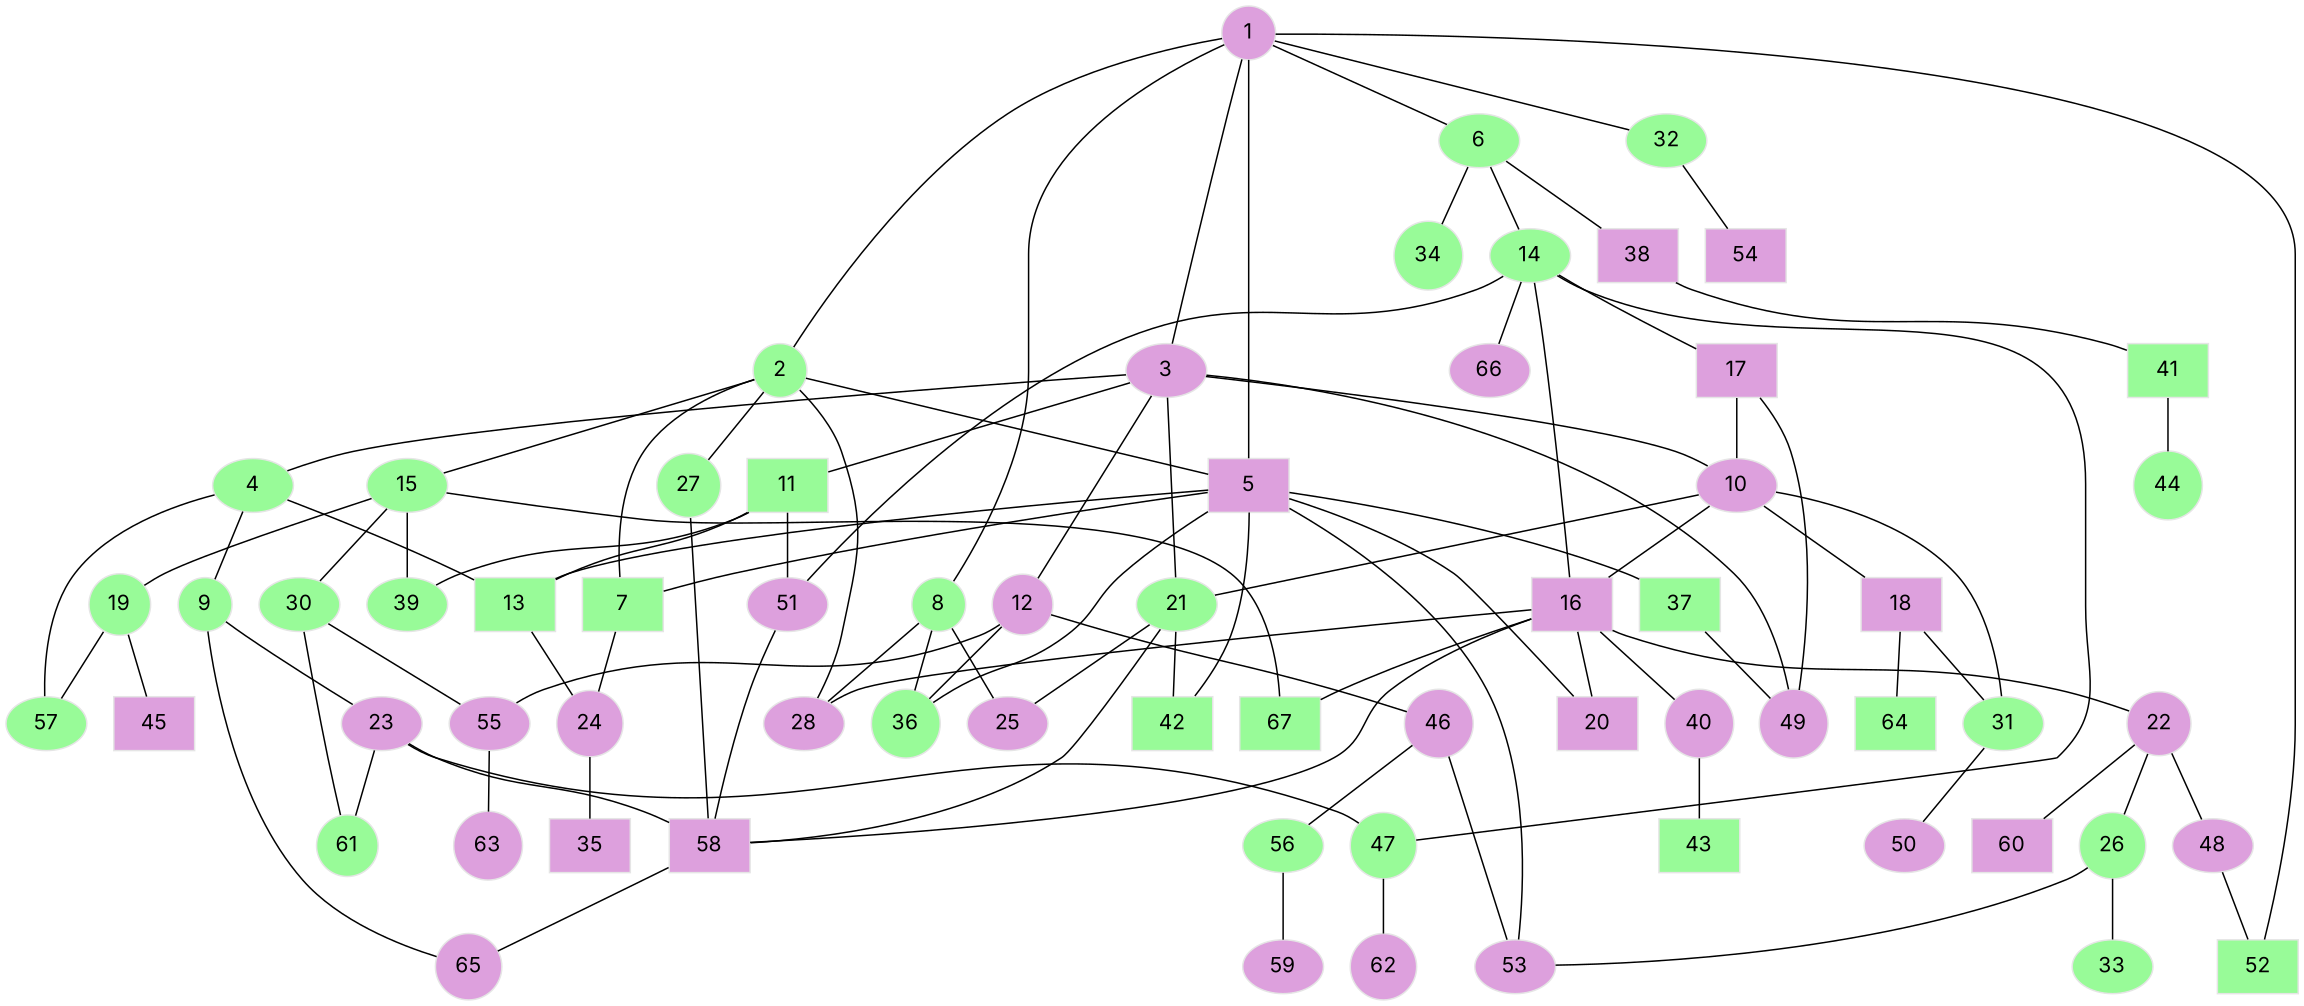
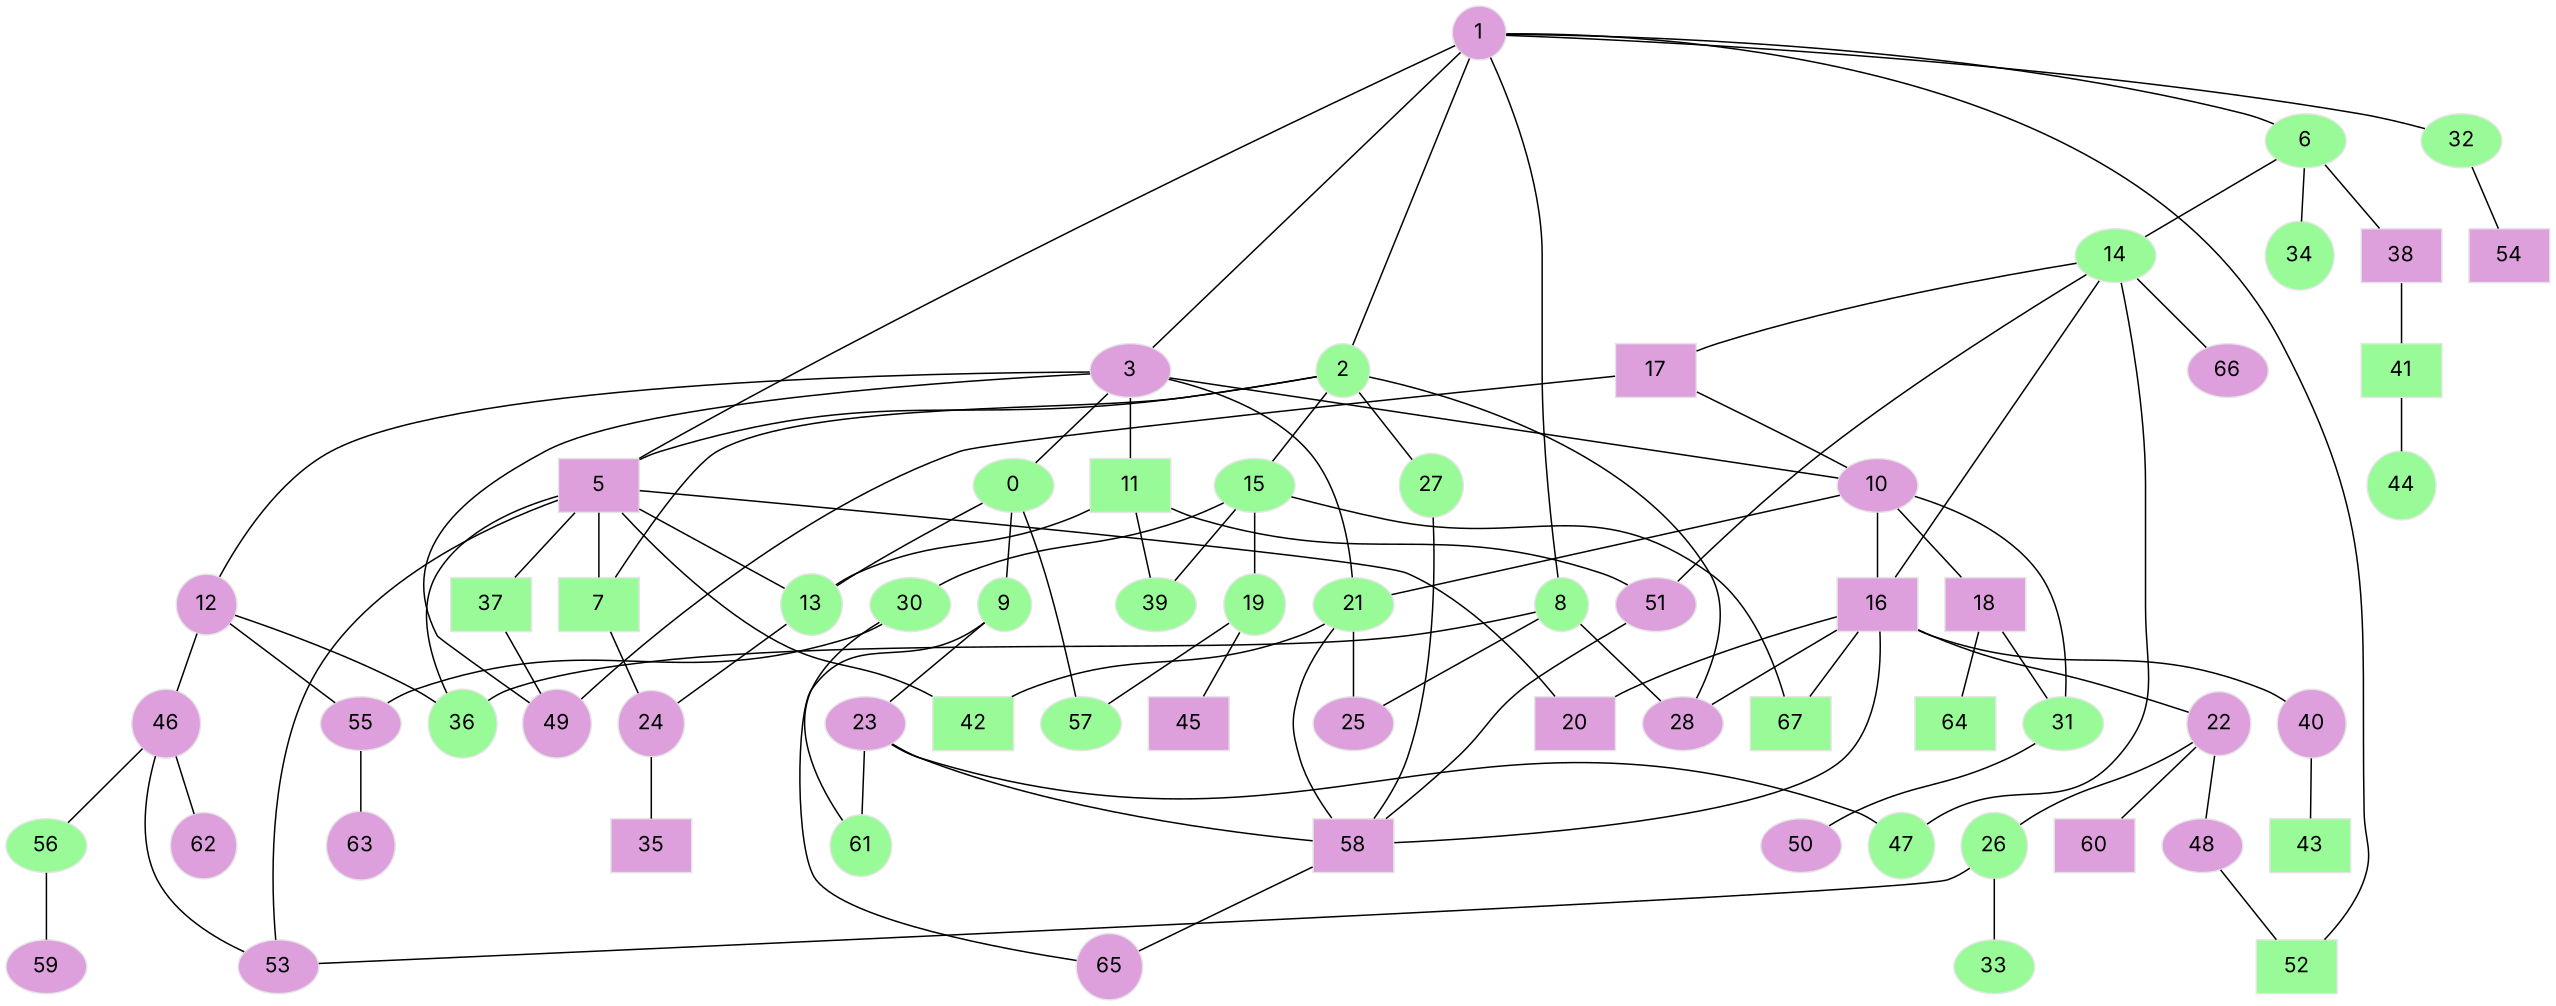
  graph {
    fontname=Inter
    node [color=gray90 fillcolor=plum fontname=Inter shape=ellipse style=filled]
    edge [fontname=Inter weight=1.0]
    1 [shape=circle]
    2 [fillcolor=palegreen shape=circle]
    3
    5 [shape=box]
    6 [fillcolor=palegreen]
    8 [fillcolor=palegreen shape=circle]
    32 [fillcolor=palegreen]
    52 [fillcolor=palegreen shape=box]
    7 [fillcolor=palegreen shape=box]
    15 [fillcolor=palegreen]
    27 [fillcolor=palegreen shape=circle]
    28
-   4 [fillcolor=palegreen]
+   4 [fillcolor=palegreen label=0]
    10
    11 [fillcolor=palegreen shape=box]
    12 [shape=circle]
    21 [fillcolor=palegreen]
    49 [shape=circle]
-   13 [fillcolor=palegreen shape=box]
+   13 [fillcolor=palegreen shape=circle]
    20 [shape=box]
    36 [fillcolor=palegreen shape=circle]
    37 [fillcolor=palegreen shape=box]
    42 [fillcolor=palegreen shape=box]
    53
    14 [fillcolor=palegreen]
    34 [fillcolor=palegreen shape=circle]
    38 [shape=box]
    25
    54 [shape=box]
    24 [shape=circle]
    39 [fillcolor=palegreen]
    19 [fillcolor=palegreen shape=circle]
    30 [fillcolor=palegreen]
    67 [fillcolor=palegreen shape=box]
    58 [shape=box]
    9 [fillcolor=palegreen shape=circle]
    57 [fillcolor=palegreen]
    16 [shape=box]
    18 [shape=box]
    31 [fillcolor=palegreen]
    51
    46 [shape=circle]
    55
    23
    65 [shape=circle]
    17 [shape=box]
    47 [fillcolor=palegreen shape=circle]
    66
    41 [fillcolor=palegreen shape=box]
    35 [shape=box]
    61 [fillcolor=palegreen shape=circle]
    22 [shape=circle]
    40 [shape=circle]
    64 [fillcolor=palegreen shape=box]
    50
    56 [fillcolor=palegreen]
    63 [shape=circle]
    62 [shape=circle]
    45 [shape=box]
    26 [fillcolor=palegreen shape=circle]
    48
    60 [shape=box]
    43 [fillcolor=palegreen shape=box]
    33 [fillcolor=palegreen]
    44 [fillcolor=palegreen shape=circle]
    59
    1 -- 2
    1 -- 3
    1 -- 5 [weight=2.0]
    1 -- 6
    1 -- 8
    1 -- 32
    1 -- 52
    2 -- 5
    2 -- 7
    2 -- 15
    2 -- 27
    2 -- 28
    3 -- 4
    3 -- 10
    3 -- 11
    3 -- 12
    3 -- 21
    3 -- 49
    5 -- 7
    5 -- 13
    5 -- 20
    5 -- 36 [weight=2.0]
    5 -- 37
    5 -- 42
    5 -- 53
    6 -- 14
    6 -- 34
    6 -- 38
    8 -- 28
    8 -- 36
    8 -- 25 [weight=2.0]
    32 -- 54
    7 -- 24
    15 -- 39
    15 -- 19
    15 -- 30
    15 -- 67
    27 -- 58
    4 -- 13
    4 -- 9
    4 -- 57
    10 -- 21
    10 -- 16
    10 -- 18
    10 -- 31
    11 -- 13 [weight=2.0]
    11 -- 39
    11 -- 51
    12 -- 36
    12 -- 46
    12 -- 55
    21 -- 42
    21 -- 25 [weight=2.0]
    21 -- 58
    13 -- 24
    37 -- 49
    14 -- 16
    14 -- 51
    14 -- 17
    14 -- 47
    14 -- 66
    38 -- 41
    24 -- 35
    19 -- 57
    19 -- 45
    30 -- 55
    30 -- 61
    58 -- 65
    9 -- 23
    9 -- 65
    16 -- 28
    16 -- 20
    16 -- 67
    16 -- 58
    16 -- 22
    16 -- 40
    18 -- 31
    18 -- 64
    31 -- 50
    51 -- 58
    46 -- 53
    46 -- 56
    55 -- 63
    23 -- 58
    23 -- 47
    23 -- 61
    17 -- 10
    17 -- 49
-   47 -- 62
+   46 -- 62
    41 -- 44
    22 -- 26
    22 -- 48
    22 -- 60
    40 -- 43
    56 -- 59
    26 -- 53
    26 -- 33
    48 -- 52
  }
